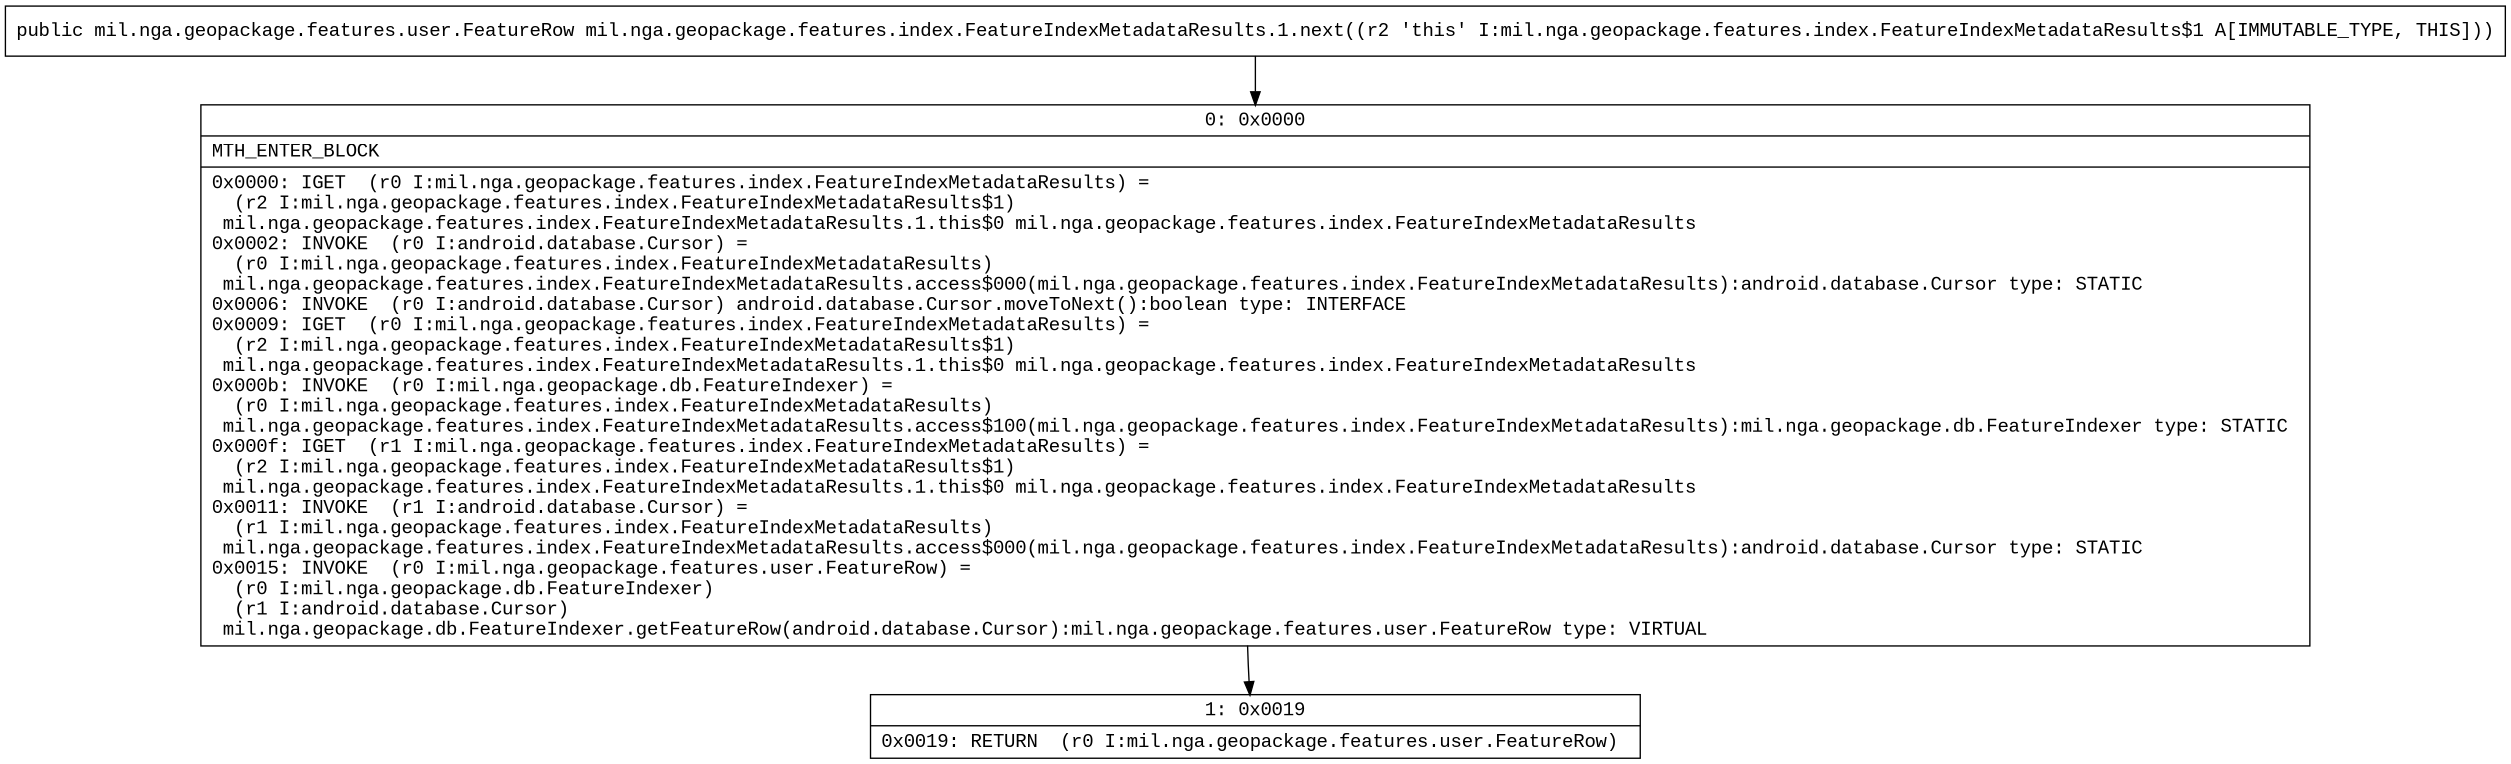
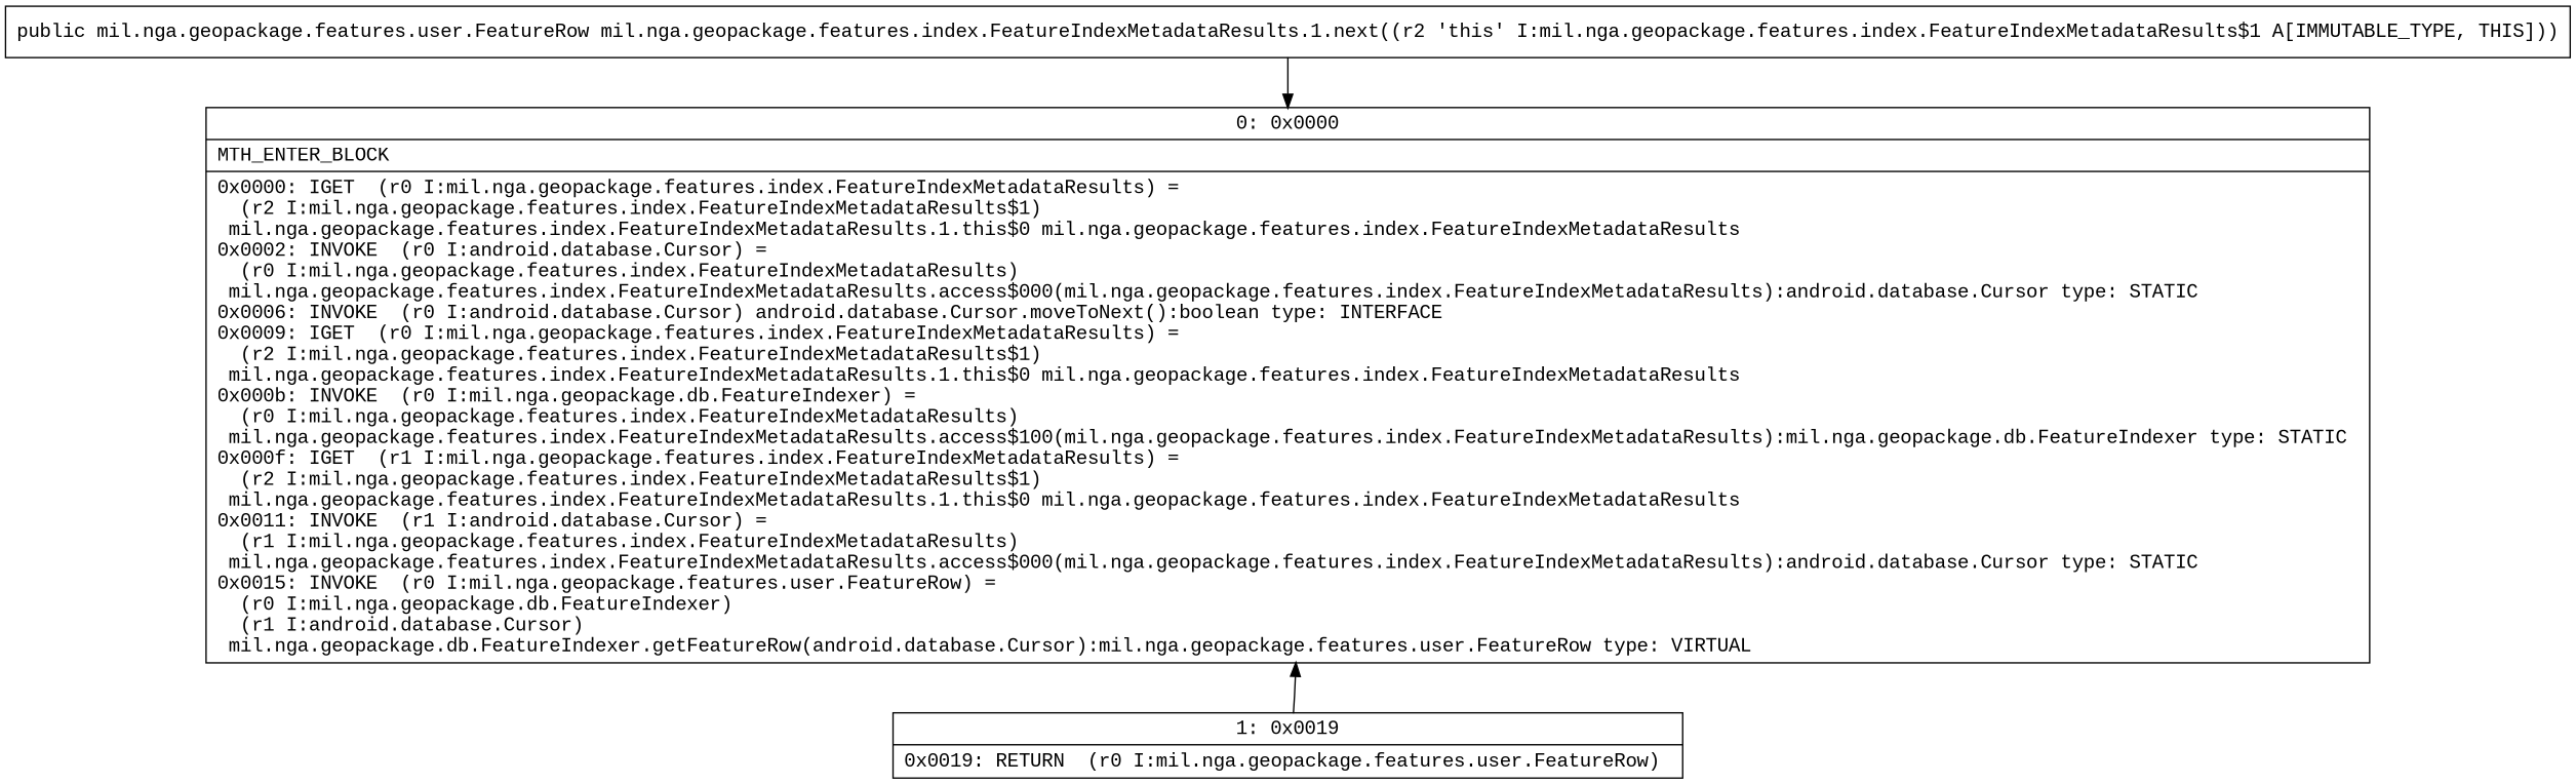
  digraph {
    fontname="Liberation Mono"
    node [shape=record fontname="Liberation Mono"]
    edge [fontname="Liberation Mono"]
    n1 [label="{0\:\ 0x0000|MTH_ENTER_BLOCK\l|0x0000: IGET  (r0 I:mil.nga.geopackage.features.index.FeatureIndexMetadataResults) = \l  (r2 I:mil.nga.geopackage.features.index.FeatureIndexMetadataResults$1)\l mil.nga.geopackage.features.index.FeatureIndexMetadataResults.1.this$0 mil.nga.geopackage.features.index.FeatureIndexMetadataResults \l0x0002: INVOKE  (r0 I:android.database.Cursor) = \l  (r0 I:mil.nga.geopackage.features.index.FeatureIndexMetadataResults)\l mil.nga.geopackage.features.index.FeatureIndexMetadataResults.access$000(mil.nga.geopackage.features.index.FeatureIndexMetadataResults):android.database.Cursor type: STATIC \l0x0006: INVOKE  (r0 I:android.database.Cursor) android.database.Cursor.moveToNext():boolean type: INTERFACE \l0x0009: IGET  (r0 I:mil.nga.geopackage.features.index.FeatureIndexMetadataResults) = \l  (r2 I:mil.nga.geopackage.features.index.FeatureIndexMetadataResults$1)\l mil.nga.geopackage.features.index.FeatureIndexMetadataResults.1.this$0 mil.nga.geopackage.features.index.FeatureIndexMetadataResults \l0x000b: INVOKE  (r0 I:mil.nga.geopackage.db.FeatureIndexer) = \l  (r0 I:mil.nga.geopackage.features.index.FeatureIndexMetadataResults)\l mil.nga.geopackage.features.index.FeatureIndexMetadataResults.access$100(mil.nga.geopackage.features.index.FeatureIndexMetadataResults):mil.nga.geopackage.db.FeatureIndexer type: STATIC \l0x000f: IGET  (r1 I:mil.nga.geopackage.features.index.FeatureIndexMetadataResults) = \l  (r2 I:mil.nga.geopackage.features.index.FeatureIndexMetadataResults$1)\l mil.nga.geopackage.features.index.FeatureIndexMetadataResults.1.this$0 mil.nga.geopackage.features.index.FeatureIndexMetadataResults \l0x0011: INVOKE  (r1 I:android.database.Cursor) = \l  (r1 I:mil.nga.geopackage.features.index.FeatureIndexMetadataResults)\l mil.nga.geopackage.features.index.FeatureIndexMetadataResults.access$000(mil.nga.geopackage.features.index.FeatureIndexMetadataResults):android.database.Cursor type: STATIC \l0x0015: INVOKE  (r0 I:mil.nga.geopackage.features.user.FeatureRow) = \l  (r0 I:mil.nga.geopackage.db.FeatureIndexer)\l  (r1 I:android.database.Cursor)\l mil.nga.geopackage.db.FeatureIndexer.getFeatureRow(android.database.Cursor):mil.nga.geopackage.features.user.FeatureRow type: VIRTUAL \l}"]
    n2 [label="{1\:\ 0x0019|0x0019: RETURN  (r0 I:mil.nga.geopackage.features.user.FeatureRow) \l}"]
    n3 [label="{public mil.nga.geopackage.features.user.FeatureRow mil.nga.geopackage.features.index.FeatureIndexMetadataResults.1.next((r2 'this' I:mil.nga.geopackage.features.index.FeatureIndexMetadataResults$1 A[IMMUTABLE_TYPE, THIS])) }"]
-   n1 -> n2
+   n2 -> n1
    n3 -> n1
  }
